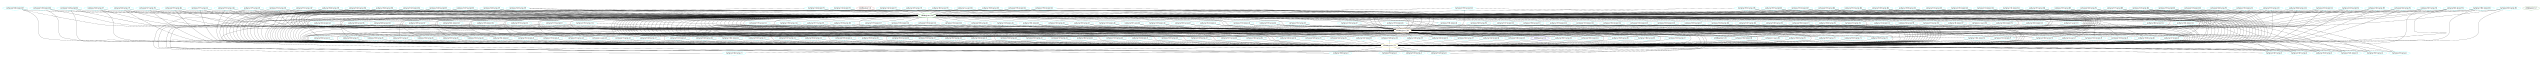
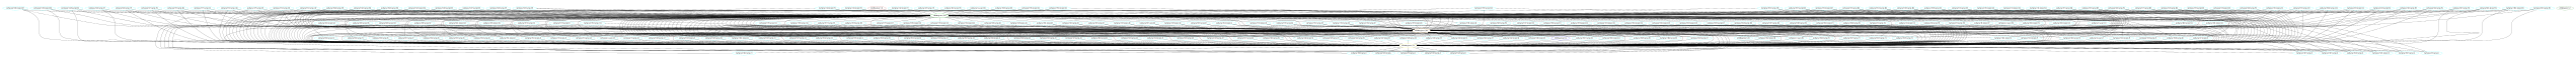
  graph {
    fontname=Inter
    node [color=cyan fontname=Inter]
    edge [fontname=Inter]
    n1 [label="VarName('t8',temp).0"]
    n2 [label="VarName('t129',temp).1"]
+   n3 [label="VarName('t128',temp).2"]
    n4 [label="VarName('t9',temp).3"]
    n5 [label="VarName('t125',temp).4"]
    n6 [label="VarName('t124',temp).5"]
    n7 [label="VarName('t127',temp).6"]
    n8 [color=forestgreen label="ASMReg('edi').7"]
    n9 [label="VarName('t121',temp).8"]
    n10 [label="VarName('t129',temp).9"]
    n11 [label="VarName('t123',temp).10"]
    n12 [label="VarName('t122',temp).11"]
    n13 [label="VarName('t181',temp).12"]
    n14 [color=yellow label="ASMReg('edx').13"]
    n15 [label="VarName('t58',temp).14"]
    n16 [label="VarName('t59',temp).15"]
    n17 [label="VarName('t56',temp).16"]
    n18 [label="VarName('t57',temp).17"]
    n19 [label="VarName('t54',temp).18"]
    n20 [label="VarName('t55',temp).19"]
    n21 [label="VarName('t52',temp).20"]
    n22 [label="VarName('t53',temp).21"]
    n23 [label="VarName('t50',temp).22"]
    n24 [label="VarName('t51',temp).23"]
    n25 [label="VarName('t0',temp).24"]
    n26 [label="VarName('a',user).25"]
    n27 [label="VarName('t1',temp).26"]
    n28 [label="VarName('t126',temp).27"]
    n29 [label="VarName('t101',temp).28"]
    n30 [label="VarName('t138',temp).29"]
    n31 [label="VarName('t139',temp).30"]
    n32 [label="VarName('t136',temp).31"]
    n33 [label="VarName('t137',temp).32"]
    n34 [label="VarName('t134',temp).33"]
    n35 [label="VarName('t135',temp).34"]
    n36 [label="VarName('t132',temp).35"]
    n37 [label="VarName('t133',temp).36"]
    n38 [label="VarName('t130',temp).37"]
    n39 [label="VarName('t131',temp).38"]
    n40 [label="VarName('t38',temp).39"]
    n41 [label="VarName('t39',temp).40"]
    n42 [label="VarName('t30',temp).41"]
    n43 [label="VarName('t31',temp).42"]
    n44 [label="VarName('t32',temp).43"]
    n45 [label="VarName('t33',temp).44"]
    n46 [label="VarName('t34',temp).45"]
    n47 [label="VarName('t35',temp).46"]
    n48 [label="VarName('t36',temp).47"]
    n49 [label="VarName('t37',temp).48"]
    n50 [label="VarName('t49',temp).49"]
    n51 [label="VarName('t48',temp).50"]
    n52 [label="VarName('t45',temp).51"]
    n53 [label="VarName('t44',temp).52"]
    n54 [label="VarName('t47',temp).53"]
    n55 [label="VarName('t46',temp).54"]
    n56 [label="VarName('t41',temp).55"]
    n57 [label="VarName('t40',temp).56"]
    n58 [label="VarName('t43',temp).57"]
    n59 [label="VarName('t42',temp).58"]
    n60 [color=brown label="ASMReg('esi').59"]
    n61 [color=green label="ASMReg('eax').141"]
    n62 [label="ASMReg('ebx').60"]
    n63 [label="VarName('t189',temp).61"]
    n64 [color=blue label="ASMReg('esp').62"]
    n65 [label="VarName('t187',temp).63"]
    n66 [label="VarName('t186',temp).64"]
    n67 [label="VarName('t185',temp).65"]
    n68 [label="VarName('t184',temp).66"]
    n69 [label="VarName('t183',temp).67"]
    n70 [label="VarName('t182',temp).68"]
    n71 [label="VarName('z',user).69"]
    n72 [label="VarName('t180',temp).70"]
    n73 [label="VarName('t107',temp).71"]
    n74 [label="VarName('t106',temp).72"]
    n75 [label="VarName('t105',temp).73"]
    n76 [label="VarName('t104',temp).74"]
    n77 [label="VarName('t103',temp).75"]
    n78 [label="VarName('t102',temp).76"]
    n79 [label="VarName('b',user).77"]
    n80 [label="VarName('t100',temp).78"]
    n81 [label="VarName('t109',temp).79"]
    n82 [label="VarName('t108',temp).80"]
    n83 [label="VarName('t7',temp).81"]
    n84 [color=orange label="ASMReg('ecx').82"]
    n85 [label="VarName('t69',temp).83"]
    n86 [label="VarName('t68',temp).84"]
    n87 [label="VarName('t63',temp).85"]
    n88 [label="VarName('t62',temp).86"]
    n89 [label="VarName('t61',temp).87"]
    n90 [label="VarName('t60',temp).88"]
    n91 [label="VarName('t67',edx).89"]
    n92 [label="VarName('t66',temp).90"]
    n93 [label="VarName('t65',temp).91"]
    n94 [label="VarName('t64',temp).92"]
    n95 [label="VarName('t110',temp).93"]
    n96 [label="VarName('t111',temp).94"]
    n97 [label="VarName('t112',temp).95"]
+   n98 [label="VarName('t113',temp).96"]
    n99 [label="VarName('t114',temp).97"]
    n100 [label="VarName('t115',temp).98"]
    n101 [label="VarName('t116',temp).99"]
    n102 [label="VarName('t117',temp).100"]
    n103 [label="VarName('t118',temp).101"]
    n104 [label="VarName('t119',temp).102"]
    n105 [label="VarName('t161',temp).103"]
    n106 [label="VarName('t160',temp).104"]
    n107 [label="VarName('t163',temp).105"]
    n108 [label="VarName('t162',temp).106"]
    n109 [label="VarName('t165',temp).107"]
    n110 [label="VarName('t164',temp).108"]
    n111 [label="VarName('t167',temp).109"]
    n112 [label="VarName('t166',temp).110"]
    n113 [label="VarName('t169',temp).111"]
    n114 [label="VarName('t168',temp).112"]
    n115 [label="VarName('t2',temp).113"]
    n116 [label="VarName('t3',temp).114"]
    n117 [label="VarName('t4',temp).115"]
    n118 [label="VarName('t5',temp).116"]
    n119 [label="VarName('t6',temp).117"]
    n120 [label="VarName('y',user).118"]
    n121 [label="VarName('t98',temp).119"]
    n122 [label="VarName('t99',temp).120"]
    n123 [label="VarName('c',user).121"]
    n124 [label="VarName('t92',temp).122"]
    n125 [label="VarName('t93',temp).123"]
    n126 [label="VarName('t90',temp).124"]
    n127 [label="VarName('t91',temp).125"]
    n128 [label="VarName('t96',temp).126"]
    n129 [label="VarName('t97',temp).127"]
    n130 [label="VarName('t94',temp).128"]
    n131 [label="VarName('t95',temp).129"]
    n132 [label="VarName('t172',temp).130"]
    n133 [label="VarName('t173',temp).131"]
    n134 [label="VarName('t170',temp).132"]
    n135 [label="VarName('t171',temp).133"]
    n136 [label="VarName('t176',temp).134"]
    n137 [label="VarName('t177',temp).135"]
    n138 [label="VarName('t174',temp).136"]
    n139 [label="VarName('t175',temp).137"]
    n140 [label="VarName('t178',temp).138"]
    n141 [label="VarName('t179',temp).139"]
    n142 [label="VarName('t74',temp).140"]
    n143 [label="VarName('t76',temp).142"]
    n144 [label="VarName('t77',temp).143"]
    n145 [label="VarName('t70',temp).144"]
    n146 [label="VarName('t71',temp).145"]
    n147 [label="VarName('t72',temp).146"]
    n148 [label="VarName('t73',temp).147"]
    n149 [label="VarName('t78',temp).148"]
    n150 [label="VarName('t79',temp).149"]
    n151 [label="VarName('t89',temp).150"]
    n152 [label="VarName('t88',temp).151"]
    n153 [label="VarName('t81',temp).132"]
    n154 [label="VarName('t80',temp).153"]
    n155 [label="VarName('t83',temp).154"]
    n156 [label="VarName('t82',temp).155"]
    n157 [label="VarName('t85',temp).156"]
    n158 [label="VarName('t84',temp).157"]
    n159 [label="VarName('t87',temp).158"]
    n160 [label="VarName('t86',temp).159"]
    n161 [label="VarName('t169',temp).160"]
    n162 [label="VarName('t148',temp).161"]
    n163 [label="VarName('t143',temp).162"]
    n164 [label="VarName('t142',temp).163"]
    n165 [label="VarName('t141',temp).164"]
    n166 [label="VarName('t140',temp).165"]
    n167 [label="VarName('t147',temp).166"]
    n168 [label="VarName('t146',temp).167"]
    n169 [label="VarName('t145',temp).168"]
    n170 [label="VarName('t144',temp).169"]
    n171 [label="VarName('t29',temp).170"]
    n172 [label="VarName('t28',temp).171"]
    n173 [label="VarName('t27',temp).172"]
    n174 [label="VarName('t26',temp).173"]
    n175 [label="VarName('t25',temp).174"]
    n176 [label="VarName('t24',temp).175"]
    n177 [label="VarName('t23',temp).176"]
    n178 [label="VarName('t22',temp).177"]
    n179 [label="VarName('t21',temp).178"]
    n180 [label="VarName('t20',temp).179"]
    n181 [label="VarName('x',user).180"]
    n182 [label="VarName('t154',temp).181"]
    n183 [label="VarName('t155',temp).182"]
    n184 [label="VarName('t156',temp).183"]
    n185 [label="VarName('t157',temp).184"]
    n186 [label="VarName('t150',temp).185"]
    n187 [label="VarName('t151',temp).186"]
    n188 [label="VarName('t152',temp).187"]
    n189 [label="VarName('t153',temp).188"]
    n190 [label="VarName('t158',temp).189"]
    n191 [label="VarName('t159',temp).190"]
    n192 [label="VarName('t12',temp).191"]
    n193 [label="VarName('t13',temp).192"]
    n194 [label="VarName('t10',temp).193"]
    n195 [label="VarName('t11',temp).194"]
    n196 [label="VarName('t16',temp).195"]
    n197 [label="VarName('t17',temp).196"]
    n198 [label="VarName('t14',temp).194"]
    n199 [label="VarName('t15',temp).198"]
    n200 [label="VarName('t18',temp).199"]
    n201 [label="VarName('t19',temp).200"]
    n202 [label="VarName('t75',temp).201"]
    n203 [label="VarName('t188',temp).202"]
    n14 -- n1
    n14 -- n2
+   n14 -- n3
    n14 -- n4
    n14 -- n5
    n14 -- n6
    n14 -- n7
    n14 -- n9
    n14 -- n10
    n14 -- n11
    n14 -- n12
    n14 -- n13
    n15 -- n14
    n16 -- n14
    n17 -- n14
    n18 -- n14
    n19 -- n14
    n20 -- n14
    n21 -- n14
    n22 -- n14
    n23 -- n14
    n24 -- n14
    n25 -- n14
    n26 -- n14
    n27 -- n14
    n28 -- n14
    n29 -- n14
    n30 -- n14
    n31 -- n14
    n32 -- n14
    n33 -- n14
    n34 -- n14
    n35 -- n14
    n36 -- n14
    n37 -- n14
    n38 -- n14
    n39 -- n14
    n40 -- n14
    n41 -- n14
    n42 -- n14
    n43 -- n14
    n44 -- n14
    n45 -- n14
    n46 -- n14
    n47 -- n14
    n48 -- n14
    n49 -- n14
    n50 -- n14
    n51 -- n14
    n52 -- n14
    n53 -- n14
    n54 -- n14
    n55 -- n14
    n56 -- n14
    n57 -- n14
    n58 -- n14
    n59 -- n14
    n60 -- n61
    n61 -- n1
    n61 -- n2
+   n61 -- n3
    n61 -- n4
    n61 -- n5
    n61 -- n6
    n61 -- n7
    n61 -- n9
    n61 -- n10
    n61 -- n11
    n61 -- n12
    n61 -- n13
    n61 -- n14
    n61 -- n15
    n61 -- n16
    n61 -- n17
    n61 -- n18
    n61 -- n19
    n61 -- n20
    n61 -- n21
    n61 -- n22
    n61 -- n23
    n61 -- n24
    n61 -- n25
    n61 -- n26
    n61 -- n27
    n61 -- n28
    n61 -- n29
    n61 -- n30
    n61 -- n31
    n61 -- n32
    n61 -- n33
    n61 -- n34
    n61 -- n35
    n61 -- n36
    n61 -- n37
    n61 -- n38
    n61 -- n39
    n61 -- n40
    n61 -- n41
    n61 -- n42
    n61 -- n43
    n61 -- n44
    n61 -- n45
    n61 -- n46
    n61 -- n47
    n61 -- n48
    n61 -- n49
    n61 -- n50
    n61 -- n51
    n61 -- n52
    n61 -- n53
    n61 -- n54
    n61 -- n55
    n61 -- n56
    n61 -- n57
    n61 -- n58
    n61 -- n59
    n61 -- n61
    n61 -- n63
    n61 -- n64
    n61 -- n65
    n61 -- n66
    n61 -- n67
    n61 -- n68
    n61 -- n69
    n61 -- n70
    n61 -- n71
    n61 -- n72
    n61 -- n73
    n61 -- n74
    n61 -- n75
    n61 -- n76
    n61 -- n77
    n61 -- n78
    n61 -- n79
    n61 -- n80
    n61 -- n81
    n61 -- n82
    n61 -- n83
    n61 -- n84
    n61 -- n85
    n61 -- n86
    n61 -- n87
    n61 -- n88
    n61 -- n89
    n61 -- n90
    n61 -- n91
    n61 -- n92
    n61 -- n93
    n61 -- n94
    n61 -- n95
    n61 -- n96
    n61 -- n97
+   n61 -- n98
    n61 -- n99
    n61 -- n100
    n61 -- n101
    n61 -- n102
    n61 -- n103
    n61 -- n104
    n61 -- n105
    n61 -- n106
    n61 -- n107
    n61 -- n108
    n61 -- n109
    n61 -- n110
    n61 -- n111
    n61 -- n112
    n61 -- n113
    n61 -- n114
    n61 -- n115
    n61 -- n116
    n61 -- n117
    n61 -- n118
    n61 -- n119
    n61 -- n120
    n61 -- n121
    n61 -- n122
    n61 -- n123
    n61 -- n124
    n61 -- n125
    n61 -- n126
    n61 -- n127
    n61 -- n128
    n61 -- n129
    n61 -- n130
    n61 -- n131
    n61 -- n132
    n61 -- n133
    n61 -- n134
    n61 -- n135
    n61 -- n136
    n61 -- n137
    n61 -- n138
    n61 -- n139
    n61 -- n140
    n61 -- n141
    n61 -- n142
    n63 -- n14
    n64 -- n14
    n65 -- n14
    n66 -- n14
    n67 -- n14
    n68 -- n14
    n69 -- n14
    n70 -- n14
    n71 -- n14
    n72 -- n14
    n73 -- n14
    n74 -- n14
    n75 -- n14
    n76 -- n14
    n77 -- n14
    n78 -- n14
    n79 -- n14
    n80 -- n14
    n81 -- n14
    n82 -- n14
    n83 -- n14
    n84 -- n1
    n84 -- n2
+   n84 -- n3
    n84 -- n4
    n84 -- n5
    n84 -- n6
    n84 -- n7
    n84 -- n9
    n84 -- n10
    n84 -- n11
    n84 -- n13
    n84 -- n15
    n84 -- n16
    n84 -- n17
    n84 -- n18
    n84 -- n19
    n84 -- n20
    n84 -- n21
    n84 -- n22
    n84 -- n23
    n84 -- n24
    n84 -- n25
    n84 -- n26
    n84 -- n27
    n84 -- n28
    n84 -- n29
    n84 -- n30
    n84 -- n31
    n84 -- n32
    n84 -- n33
    n84 -- n34
    n84 -- n35
    n84 -- n36
    n84 -- n37
    n84 -- n38
    n84 -- n39
    n84 -- n40
    n84 -- n41
    n84 -- n42
    n84 -- n43
    n84 -- n44
    n84 -- n45
    n84 -- n46
    n84 -- n47
    n84 -- n48
    n84 -- n49
    n84 -- n50
    n84 -- n51
    n84 -- n52
    n84 -- n53
    n84 -- n54
    n84 -- n55
    n84 -- n56
    n84 -- n57
    n84 -- n58
    n84 -- n59
    n84 -- n62
    n84 -- n63
    n84 -- n64
    n84 -- n65
    n84 -- n66
    n84 -- n67
    n84 -- n68
    n84 -- n69
    n84 -- n70
    n84 -- n71
    n84 -- n72
    n84 -- n73
    n84 -- n74
    n84 -- n75
    n84 -- n76
    n84 -- n77
    n84 -- n78
    n84 -- n79
    n84 -- n80
    n84 -- n81
    n84 -- n82
    n84 -- n83
    n85 -- n14
    n85 -- n84
    n86 -- n14
    n86 -- n84
    n87 -- n14
    n87 -- n84
    n88 -- n14
    n88 -- n84
    n89 -- n14
    n89 -- n84
    n90 -- n14
    n90 -- n84
    n91 -- n14
    n91 -- n84
    n92 -- n14
    n92 -- n84
    n93 -- n14
    n93 -- n84
    n94 -- n14
    n94 -- n84
    n95 -- n14
    n95 -- n84
    n96 -- n14
    n96 -- n84
    n97 -- n14
    n97 -- n84
+   n98 -- n14
+   n98 -- n84
    n99 -- n14
    n99 -- n84
    n100 -- n14
    n100 -- n84
    n101 -- n14
    n101 -- n84
    n102 -- n14
    n102 -- n84
    n103 -- n14
    n103 -- n84
    n104 -- n14
    n104 -- n84
    n105 -- n14
    n105 -- n84
    n106 -- n14
    n106 -- n84
    n107 -- n14
    n107 -- n84
    n108 -- n14
    n108 -- n84
    n109 -- n14
    n109 -- n84
    n110 -- n14
    n110 -- n84
    n111 -- n14
    n111 -- n84
    n112 -- n14
    n112 -- n84
    n113 -- n14
    n113 -- n84
    n114 -- n14
    n114 -- n84
    n115 -- n14
    n115 -- n84
    n116 -- n14
    n116 -- n84
    n117 -- n14
    n117 -- n84
    n118 -- n14
    n118 -- n84
    n119 -- n14
    n119 -- n84
    n120 -- n14
    n120 -- n84
    n121 -- n14
    n121 -- n84
    n122 -- n14
    n122 -- n84
    n123 -- n14
    n123 -- n84
    n124 -- n14
    n124 -- n84
    n125 -- n14
    n125 -- n84
    n126 -- n14
    n126 -- n84
    n127 -- n14
    n127 -- n84
    n128 -- n14
    n128 -- n84
    n129 -- n14
    n129 -- n84
    n130 -- n14
    n130 -- n84
    n131 -- n14
    n131 -- n84
    n132 -- n14
    n132 -- n84
    n133 -- n14
    n133 -- n84
    n134 -- n14
    n134 -- n84
    n135 -- n14
    n135 -- n84
    n136 -- n14
    n136 -- n84
    n137 -- n14
    n137 -- n84
    n138 -- n14
    n138 -- n84
    n139 -- n14
    n139 -- n84
    n140 -- n14
    n140 -- n84
    n141 -- n14
    n141 -- n84
    n142 -- n14
    n142 -- n84
    n143 -- n14
    n143 -- n61
    n143 -- n84
    n144 -- n14
    n144 -- n61
    n144 -- n84
    n145 -- n14
    n145 -- n61
    n145 -- n84
    n146 -- n14
    n146 -- n61
    n146 -- n84
    n147 -- n14
    n147 -- n61
    n147 -- n84
    n148 -- n14
    n148 -- n61
    n148 -- n84
    n149 -- n14
    n149 -- n61
    n149 -- n84
    n150 -- n14
    n150 -- n61
    n150 -- n84
    n151 -- n14
    n151 -- n61
    n151 -- n84
    n152 -- n14
    n152 -- n61
    n152 -- n84
    n153 -- n14
    n153 -- n61
    n153 -- n84
    n154 -- n14
    n154 -- n61
    n154 -- n84
    n155 -- n14
    n155 -- n61
    n155 -- n84
    n156 -- n14
    n156 -- n61
    n156 -- n84
    n157 -- n14
    n157 -- n84
    n158 -- n14
    n158 -- n61
    n158 -- n84
    n159 -- n14
    n159 -- n61
    n159 -- n84
    n160 -- n14
    n160 -- n61
    n160 -- n84
    n161 -- n14
    n161 -- n61
    n161 -- n84
    n162 -- n14
    n162 -- n61
    n162 -- n84
    n163 -- n14
    n163 -- n61
    n163 -- n84
    n164 -- n14
    n164 -- n61
    n164 -- n84
    n165 -- n14
    n165 -- n61
    n165 -- n84
    n166 -- n14
    n166 -- n61
    n166 -- n84
    n167 -- n14
    n167 -- n61
    n167 -- n84
    n168 -- n14
    n168 -- n61
    n168 -- n84
    n169 -- n14
    n169 -- n61
    n169 -- n84
    n170 -- n14
    n170 -- n61
    n170 -- n84
    n171 -- n14
    n171 -- n61
    n171 -- n84
    n172 -- n14
    n172 -- n61
    n172 -- n84
    n173 -- n14
    n173 -- n61
    n173 -- n84
    n174 -- n14
    n174 -- n61
    n174 -- n84
    n175 -- n14
    n175 -- n61
    n175 -- n84
    n176 -- n14
    n176 -- n61
    n176 -- n84
    n177 -- n14
    n177 -- n61
    n177 -- n84
    n178 -- n14
    n178 -- n61
    n178 -- n84
    n179 -- n14
    n179 -- n61
    n179 -- n84
    n180 -- n14
    n180 -- n61
    n180 -- n84
    n181 -- n14
    n181 -- n61
    n181 -- n84
    n182 -- n14
    n182 -- n61
    n182 -- n84
    n183 -- n14
    n183 -- n61
    n183 -- n84
    n184 -- n14
    n184 -- n61
    n184 -- n84
    n185 -- n14
    n185 -- n61
    n185 -- n84
    n186 -- n14
    n186 -- n61
    n186 -- n84
    n187 -- n14
    n187 -- n61
    n187 -- n84
    n188 -- n14
    n188 -- n61
    n188 -- n84
    n189 -- n14
    n189 -- n61
    n189 -- n84
    n190 -- n14
    n190 -- n61
    n190 -- n84
    n191 -- n14
    n191 -- n61
    n191 -- n84
    n192 -- n14
    n192 -- n61
    n192 -- n84
    n193 -- n14
    n193 -- n61
    n193 -- n84
    n194 -- n14
    n194 -- n61
    n194 -- n84
    n195 -- n14
    n195 -- n61
    n195 -- n84
    n196 -- n14
    n196 -- n61
    n196 -- n84
    n197 -- n14
    n197 -- n61
    n197 -- n84
    n198 -- n14
    n198 -- n61
    n198 -- n84
    n199 -- n14
    n199 -- n61
    n199 -- n84
    n200 -- n14
    n200 -- n61
    n200 -- n84
    n201 -- n14
    n201 -- n61
    n201 -- n84
    n202 -- n14
    n202 -- n61
    n202 -- n84
    n203 -- n14
    n203 -- n61
    n203 -- n84
  }
